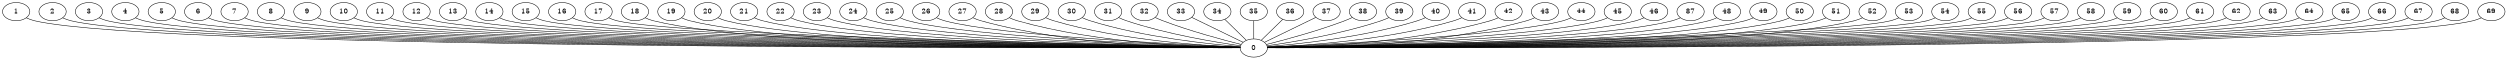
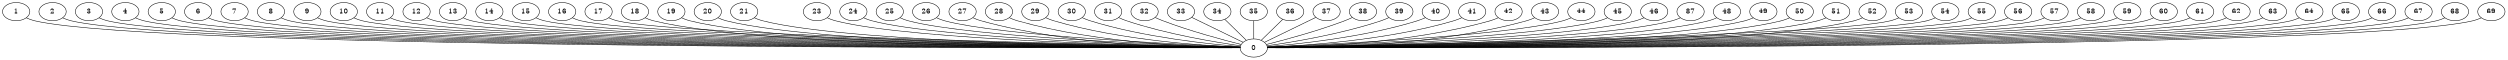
  graph {
    1
    0
    2
    3
    4
    5
    6
    7
    8
    9
    10
    11
    12
    13
    14
    15
    16
    17
    18
    19
    20
    21
-   22
    23
    24
    25
    26
    27
    28
    29
    30
    31
    32
    33
    34
    35
    36
    37
    38
    39
    40
    41
    42
    43
    44
    45
    46
    n48 [label=87]
    48
    49
    50
    51
    52
    53
    54
    55
    56
    57
    58
    59
    60
    61
    62
    63
    64
    65
    66
    67
    68
    69
    1 -- 0
    2 -- 0
    3 -- 0
    4 -- 0
    5 -- 0
    6 -- 0
    7 -- 0
    8 -- 0
    9 -- 0
    10 -- 0
    11 -- 0
    12 -- 0
    13 -- 0
    14 -- 0
    15 -- 0
    16 -- 0
    17 -- 0
    18 -- 0
    19 -- 0
    20 -- 0
    21 -- 0
-   22 -- 0
    23 -- 0
    24 -- 0
    25 -- 0
    26 -- 0
    27 -- 0
    28 -- 0
    29 -- 0
    30 -- 0
    31 -- 0
    32 -- 0
    33 -- 0
    34 -- 0
    35 -- 0
    36 -- 0
    37 -- 0
    38 -- 0
    39 -- 0
    40 -- 0
    41 -- 0
    42 -- 0
    43 -- 0
    44 -- 0
    45 -- 0
    46 -- 0
    n48 -- 0
    48 -- 0
    49 -- 0
    50 -- 0
    51 -- 0
    52 -- 0
    53 -- 0
    54 -- 0
    55 -- 0
    56 -- 0
    57 -- 0
    58 -- 0
    59 -- 0
    60 -- 0
    61 -- 0
    62 -- 0
    63 -- 0
    64 -- 0
    65 -- 0
    66 -- 0
    67 -- 0
    68 -- 0
    69 -- 0
  }
